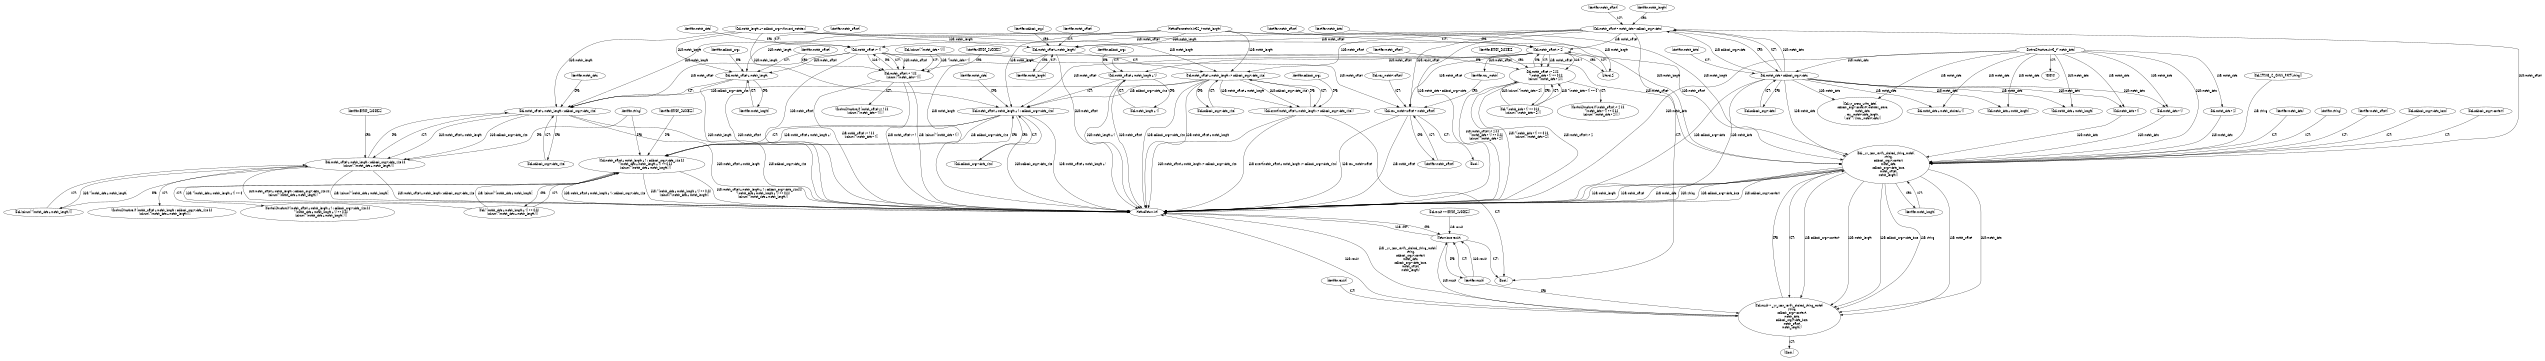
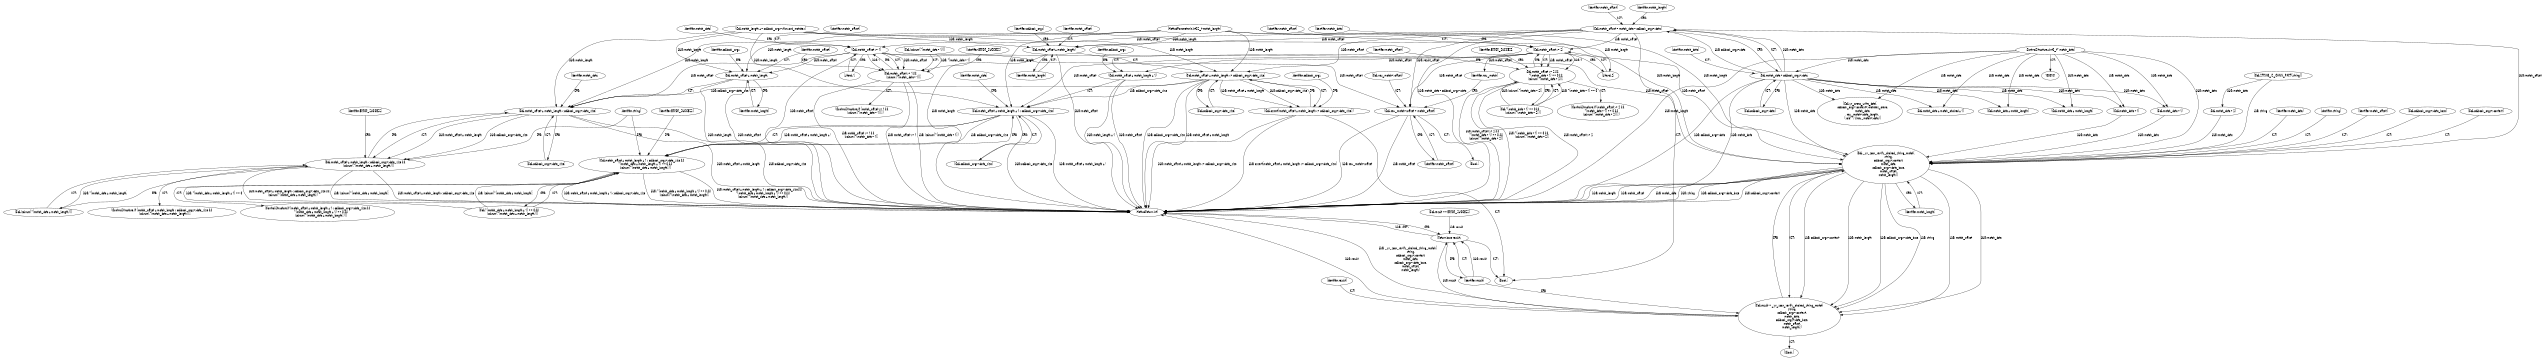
  digraph {
    fontname="Patrick Hand"
    node [fontname="Patrick Hand"]
    edge [fontname="Patrick Hand"]
    n1 [label="(Call,match_offset = match_data - callback_args->data)"]
    n2 [label="(Call,match_data - callback_args->data)"]
    n3 [label="(Call,match_offset + match_length <= callback_args->data_size)"]
    n4 [label="(Call,match_offset + match_length)"]
    n5 [label="(Call,match_offset >= 2)"]
    n6 [label="(Call,_yr_scan_verify_chained_string_match(\n        string,\n        callback_args->context,\n        match_data,\n        callback_args->data_base,\n        match_offset,\n        match_length))"]
    n7 [label="(Call,new_match->offset = match_offset)"]
    n8 [label="(Call,match_offset >= 1)"]
    n9 [label="(MethodReturn,int)"]
    n10 [label="(Block,)"]
    n11 [label="(Call,yr_arena_write_data(\n        callback_args->context->matches_arena,\n        match_data,\n        new_match->data_length,\n        (void**) &new_match->data))"]
    n12 [label="(Call,callback_args->data)"]
    n13 [label="(Call,match_data + match_length)"]
    n14 [label="(Call,match_data - 1)"]
    n15 [label="(Call,match_data + match_length)"]
    n16 [label="(Call,match_data - 1)"]
    n17 [label="(Call,match_data + match_chained + 1)"]
    n18 [label="(Call,assert(match_offset + match_length <= callback_args->data_size))"]
    n19 [label="(Call,match_offset + match_length + 1 < callback_args->data_size)"]
    n20 [label="(Call,match_offset + match_length < callback_args->data_size)"]
    n21 [label="(Call,callback_args->data_size)"]
    n22 [label="(Identifier,match_length)"]
    n23 [label="(Call,match_offset >= 2 &&\n          *(match_data - 1) == 0 &&\n          isalnum(*(match_data - 2)))"]
    n24 [label="(Call,match_offset + match_length + 1)"]
    n25 [label="(Literal,2)"]
    n26 [label="(Identifier,new_match)"]
    n27 [label="(Call,result = _yr_scan_verify_chained_string_match(\n        string,\n        callback_args->context,\n        match_data,\n        callback_args->data_base,\n        match_offset,\n        match_length))"]
    n28 [label="(Identifier,match_length)"]
    n29 [label="(Block,)"]
    n30 [label="(Identifier,match_offset)"]
    n31 [label="(Call,match_offset >= 1 &&\n          isalnum(*(match_data - 1)))"]
    n32 [label="(Call,match_offset + match_length)"]
+   n33 [label="(Literal,1)"]
    n34 [label="(Return,base result;)"]
    n35 [label="(ControlStructure,uint8_t* match_data)"]
    n36 [label="(Call,match_data - 2)"]
    1000101
    n38 [label="(Call,match_offset + match_length + 1 < callback_args->data_size &&\n          *(match_data + match_length + 1) == 0 &&\n          isalnum(*(match_data + match_length)))"]
    n39 [label="(Call,callback_args->data_size)"]
    n40 [label="(Call,match_offset + match_length < callback_args->data_size &&\n          isalnum(*(match_data + match_length)))"]
    n41 [label="(Call,callback_args->data_size)"]
    n42 [label="(Call,*(match_data + match_length + 1) == 0 &&\n          isalnum(*(match_data + match_length)))"]
    n43 [label="(ControlStructure,if (match_offset + match_length + 1 < callback_args->data_size &&\n          *(match_data + match_length + 1) == 0 &&\n          isalnum(*(match_data + match_length))))"]
    n44 [label="(Call,isalnum(*(match_data + match_length)))"]
    n45 [label="(ControlStructure,if (match_offset + match_length < callback_args->data_size &&\n          isalnum(*(match_data + match_length))))"]
    n46 [label="(ControlStructure,if (match_offset >= 2 &&\n          *(match_data - 1) == 0 &&\n          isalnum(*(match_data - 2))))"]
    n47 [label="(Call,*(match_data - 1) == 0 &&\n          isalnum(*(match_data - 2)))"]
-   n48 [label="(Call,match_length + 1)"]
    n49 [label="(Block,)"]
    n50 [label="(Identifier,result)"]
    n51 [label="(ControlStructure,if (match_offset >= 1 &&\n          isalnum(*(match_data - 1))))"]
    n52 [label="(Identifier,match_length)"]
    n53 [label="(Call,isalnum(*(match_data - 1)))"]
    n54 [label="(Identifier,ERROR_SUCCESS)"]
    n55 [label="(Call,STRING_IS_CHAIN_PART(string))"]
    n56 [label="(Identifier,match_data)"]
    n57 [label="(Identifier,match_offset)"]
    n58 [label="(Identifier,match_data)"]
    n59 [label="(Identifier,ERROR_SUCCESS)"]
    n60 [label="(Identifier,match_offset)"]
    n61 [label="(Identifier,match_offset)"]
    n62 [label="(Call,match_length += callback_args->forward_matches)"]
    n63 [label="(Identifier,match_offset)"]
    n64 [label="(Identifier,match_data)"]
    n65 [label="(Identifier,callback_args)"]
    n66 [label="(Identifier,match_data)"]
    n67 [label="(Identifier,string)"]
    n68 [label="(Call,new_match->offset)"]
    n69 [label="(Identifier,callback_args)"]
    n70 [label="(Identifier,string)"]
    n71 [label="(Identifier,ERROR_SUCCESS)"]
    n72 [label="(Identifier,result)"]
    n73 [label="(Identifier,ERROR_SUCCESS)"]
    n74 [label="(Identifier,match_offset)"]
    n75 [label="(Call,callback_args->data_base)"]
    n76 [label="(Call,result == ERROR_SUCCESS)"]
    n77 [label="(MethodParameterIn,int32_t match_length)"]
    n78 [label="(Identifier,match_data)"]
    n79 [label="(Identifier,match_data)"]
    n80 [label="(Identifier,callback_args)"]
    n81 [label="(Identifier,match_offset)"]
    n82 [label="(Identifier,match_offset)"]
    n83 [label="(Identifier,match_length)"]
    n84 [label="(Call,callback_args->context)"]
    n85 [label="(Identifier,callback_args)"]
    n1 -> n2 [label="CFG: "]
    n1 -> n3 [label="DDG: match_offset"]
    n1 -> n4 [label="DDG: match_offset"]
    n1 -> n5 [label="DDG: match_offset"]
    n1 -> n6 [label="DDG: match_offset"]
    n1 -> n7 [label="DDG: result_offset"]
    n1 -> n8 [label="DDG: match_offset"]
    n1 -> n9 [label="DDG: match_data - callback_args->data"]
    n1 -> n10 [label="AST: "]
    n2 -> n1 [label="AST: "]
    n2 -> n1 [label="DDG: match_data"]
    n2 -> n1 [label="DDG: callback_args->data"]
    n2 -> n6 [label="DDG: match_data"]
    n2 -> n9 [label="DDG: match_data"]
    n2 -> n9 [label="DDG: callback_args->data"]
    n2 -> n11 [label="DDG: match_data"]
    n2 -> n12 [label="CFG: "]
    n2 -> n13 [label="DDG: match_data"]
    n2 -> n14 [label="DDG: match_data"]
    n2 -> n15 [label="DDG: match_data"]
    n2 -> n16 [label="DDG: match_data"]
    n2 -> n17 [label="DDG: match_data"]
    n3 -> n9 [label="DDG: callback_args->data_size"]
    n3 -> n9 [label="DDG: match_offset + match_length"]
    n3 -> n18 [label="AST: "]
    n3 -> n18 [label="DDG: match_offset + match_length"]
    n3 -> n18 [label="DDG: callback_args->data_size"]
    n3 -> n19 [label="DDG: callback_args->data_size"]
    n3 -> n20 [label="DDG: callback_args->data_size"]
    n3 -> n21 [label="CFG: "]
    n4 -> n3 [label="AST: "]
    n4 -> n9 [label="DDG: match_length"]
    n4 -> n9 [label="DDG: match_offset"]
    n4 -> n22 [label="CFG: "]
    n5 -> n6 [label="DDG: match_offset"]
    n5 -> n7 [label="DDG: match_offset"]
    n5 -> n19 [label="DDG: match_offset"]
    n5 -> n23 [label="AST: "]
    n5 -> n23 [label="DDG: match_offset"]
    n5 -> n23 [label="DDG: 2"]
    n5 -> n24 [label="DDG: match_offset"]
    n5 -> n25 [label="CFG: "]
    n5 -> n26 [label="DDG: match_offset"]
    n6 -> n9 [label="DDG: callback_args->data_base"]
    n6 -> n9 [label="DDG: match_length"]
    n6 -> n9 [label="DDG: match_offset"]
    n6 -> n9 [label="DDG: match_data"]
    n6 -> n9 [label="DDG: string"]
    n6 -> n9 [label="DDG: callback_args->context"]
    n6 -> n27 [label="AST: "]
    n6 -> n27 [label="DDG: callback_args->context"]
    n6 -> n27 [label="DDG: match_length"]
    n6 -> n27 [label="DDG: callback_args->data_base"]
    n6 -> n27 [label="DDG: string"]
    n6 -> n27 [label="DDG: match_offset"]
    n6 -> n27 [label="DDG: match_data"]
    n6 -> n28 [label="CFG: "]
    n7 -> n9 [label="DDG: match_offset"]
    n7 -> n9 [label="DDG: new_match->offset"]
    n7 -> n29 [label="AST: "]
    n7 -> n30 [label="CFG: "]
    n8 -> n6 [label="DDG: match_offset"]
    n8 -> n7 [label="DDG: match_offset"]
    n8 -> n9 [label="DDG: match_offset"]
    n8 -> n20 [label="DDG: match_offset"]
    n8 -> n31 [label="AST: "]
    n8 -> n31 [label="DDG: match_offset"]
    n8 -> n31 [label="DDG: 1"]
    n8 -> n32 [label="DDG: match_offset"]
+   n8 -> n33 [label="CFG: "]
    n9 -> n34 [label="CFG: "]
    n12 -> n2 [label="AST: "]
    n14 -> n6 [label="DDG: match_data"]
    n16 -> n6 [label="DDG: match_data"]
    n18 -> n3 [label="CFG: "]
    n18 -> n9 [label="DDG: assert(match_offset + match_length <= callback_args->data_size)"]
    n18 -> n9 [label="DDG: match_offset + match_length <= callback_args->data_size"]
    n18 -> n10 [label="AST: "]
    n19 -> n9 [label="DDG: match_offset + match_length + 1"]
    n19 -> n9 [label="DDG: callback_args->data_size"]
    n19 -> n38 [label="AST: "]
    n19 -> n38 [label="DDG: match_offset + match_length + 1"]
    n19 -> n38 [label="DDG: callback_args->data_size"]
    n19 -> n39 [label="CFG: "]
    n20 -> n9 [label="DDG: match_offset + match_length"]
    n20 -> n9 [label="DDG: callback_args->data_size"]
    n20 -> n40 [label="AST: "]
    n20 -> n40 [label="DDG: match_offset + match_length"]
    n20 -> n40 [label="DDG: callback_args->data_size"]
    n20 -> n41 [label="CFG: "]
    n21 -> n3 [label="AST: "]
    n22 -> n4 [label="AST: "]
    n23 -> n5 [label="CFG: "]
    n23 -> n9 [label="DDG: match_offset >= 2 &&\n          *(match_data - 1) == 0 &&\n          isalnum(*(match_data - 2))"]
    n23 -> n9 [label="DDG: *(match_data - 1) == 0 &&\n          isalnum(*(match_data - 2))"]
    n23 -> n9 [label="DDG: match_offset >= 2"]
    n23 -> n46 [label="AST: "]
    n23 -> n47 [label="CFG: "]
    n24 -> n9 [label="DDG: match_offset"]
    n24 -> n9 [label="DDG: match_length + 1"]
    n24 -> n19 [label="AST: "]
-   n24 -> n48 [label="CFG: "]
    n25 -> n5 [label="AST: "]
    n26 -> n7 [label="CFG: "]
    n27 -> n6 [label="CFG: "]
    n27 -> n9 [label="DDG: result"]
    n27 -> n9 [label="DDG: _yr_scan_verify_chained_string_match(\n        string,\n        callback_args->context,\n        match_data,\n        callback_args->data_base,\n        match_offset,\n        match_length)"]
    n27 -> n34 [label="DDG: result"]
    n27 -> n49 [label="AST: "]
    n28 -> n6 [label="AST: "]
    n30 -> n7 [label="AST: "]
    n31 -> n8 [label="CFG: "]
    n31 -> n9 [label="DDG: isalnum(*(match_data - 1))"]
    n31 -> n9 [label="DDG: match_offset >= 1 &&\n          isalnum(*(match_data - 1))"]
    n31 -> n9 [label="DDG: match_offset >= 1"]
    n31 -> n51 [label="AST: "]
    n32 -> n9 [label="DDG: match_offset"]
    n32 -> n9 [label="DDG: match_length"]
    n32 -> n20 [label="AST: "]
    n32 -> n52 [label="CFG: "]
+   n33 -> n8 [label="AST: "]
    n34 -> n9 [label="DDG: <RET>"]
    n34 -> n10 [label="AST: "]
    n34 -> n50 [label="CFG: "]
    n35 -> n2 [label="DDG: match_data"]
    n35 -> n6 [label="DDG: match_data"]
-   n35 -> n9 [label="DDG: match_data"]
+   n35 -> n9 [label="DDG: match_length"]
    n35 -> n11 [label="DDG: match_data"]
    n35 -> n13 [label="DDG: match_data"]
    n35 -> n14 [label="DDG: match_data"]
    n35 -> n15 [label="DDG: match_data"]
    n35 -> n16 [label="DDG: match_data"]
    n35 -> n17 [label="DDG: match_data"]
-   n35 -> n36 [label="DDG: match_data"]
+   n55 -> n36 [label="DDG: match_data"]
    n35 -> 1000101 [label="AST: "]
    n36 -> n6 [label="DDG: match_data"]
    n38 -> n9 [label="DDG: match_offset + match_length + 1 < callback_args->data_size"]
    n38 -> n9 [label="DDG: *(match_data + match_length + 1) == 0 &&\n          isalnum(*(match_data + match_length))"]
    n38 -> n9 [label="DDG: match_offset + match_length + 1 < callback_args->data_size &&\n          *(match_data + match_length + 1) == 0 &&\n          isalnum(*(match_data + match_length))"]
    n38 -> n19 [label="CFG: "]
    n38 -> n42 [label="CFG: "]
    n38 -> n43 [label="AST: "]
    n39 -> n19 [label="AST: "]
    n40 -> n9 [label="DDG: match_offset + match_length < callback_args->data_size"]
    n40 -> n9 [label="DDG: isalnum(*(match_data + match_length))"]
    n40 -> n9 [label="DDG: match_offset + match_length < callback_args->data_size &&\n          isalnum(*(match_data + match_length))"]
    n40 -> n20 [label="CFG: "]
    n40 -> n44 [label="CFG: "]
    n40 -> n45 [label="AST: "]
    n41 -> n20 [label="AST: "]
    n42 -> n38 [label="AST: "]
    n42 -> n38 [label="DDG: *(match_data + match_length + 1) == 0"]
    n42 -> n38 [label="DDG: isalnum(*(match_data + match_length))"]
    n44 -> n40 [label="AST: "]
    n44 -> n40 [label="DDG: *(match_data + match_length)"]
    n47 -> n23 [label="AST: "]
    n47 -> n23 [label="DDG: *(match_data - 1) == 0"]
    n47 -> n23 [label="DDG: isalnum(*(match_data - 2))"]
-   n48 -> n24 [label="AST: "]
    n50 -> n27 [label="CFG: "]
    n50 -> n34 [label="AST: "]
    n50 -> n34 [label="DDG: result"]
    n52 -> n32 [label="AST: "]
    n53 -> n31 [label="AST: "]
    n53 -> n31 [label="DDG: *(match_data - 1)"]
    n54 -> n31 [label="CFG: "]
    n55 -> n6 [label="DDG: string"]
    n56 -> n8 [label="CFG: "]
    n57 -> n23 [label="CFG: "]
    n57 -> n24 [label="AST: "]
    n58 -> n20 [label="CFG: "]
    n59 -> n38 [label="CFG: "]
    n60 -> n1 [label="AST: "]
    n61 -> n5 [label="AST: "]
    n62 -> n3 [label="DDG: match_length"]
    n62 -> n4 [label="DDG: match_length"]
    n62 -> n6 [label="DDG: match_length"]
    n62 -> n19 [label="DDG: match_length"]
    n62 -> n20 [label="DDG: match_length"]
    n62 -> n32 [label="DDG: match_length"]
    n63 -> n31 [label="CFG: "]
    n63 -> n32 [label="AST: "]
    n64 -> n5 [label="CFG: "]
    n65 -> n32 [label="CFG: "]
    n66 -> n6 [label="AST: "]
    n67 -> n38 [label="CFG: "]
    n67 -> n40 [label="CFG: "]
    n68 -> n7 [label="AST: "]
    n69 -> n4 [label="CFG: "]
    n70 -> n6 [label="AST: "]
    n71 -> n23 [label="CFG: "]
    n72 -> n27 [label="AST: "]
    n73 -> n40 [label="CFG: "]
    n74 -> n6 [label="AST: "]
    n75 -> n6 [label="AST: "]
    n76 -> n34 [label="DDG: result"]
    n77 -> n3 [label="DDG: match_length"]
    n77 -> n4 [label="DDG: match_length"]
    n77 -> n6 [label="DDG: match_length"]
    n77 -> n19 [label="DDG: match_length"]
    n77 -> n20 [label="DDG: match_length"]
    n77 -> n25 [label="DDG: match_length"]
    n77 -> n32 [label="DDG: match_length"]
    n78 -> n19 [label="CFG: "]
    n79 -> n2 [label="AST: "]
    n80 -> n18 [label="CFG: "]
    n81 -> n4 [label="AST: "]
    n82 -> n8 [label="AST: "]
    n83 -> n1 [label="CFG: "]
    n84 -> n6 [label="AST: "]
    n85 -> n24 [label="CFG: "]
  }
